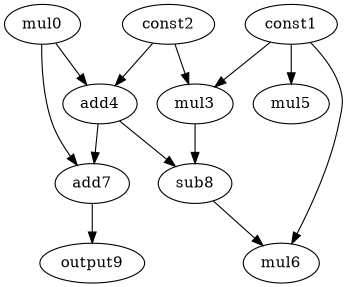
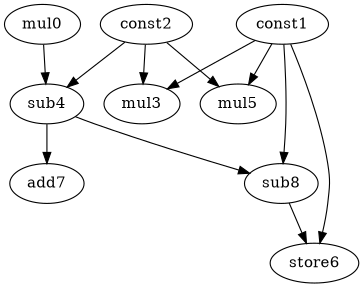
  digraph {
    node [opcode=const]
    edge [operand=0]
    n1 [label=mul0]
-   add4 [opcode=add]
+   add4 [opcode=add label=sub4]
    add7 [opcode=add]
    sub8 [opcode=sub]
-   output9 [opcode=output]
    mul3 [opcode=mul]
    const1
    mul5 [opcode=mul]
-   store6 [opcode=store label=mul6]
+   store6 [opcode=store]
    const2
    n1 -> add4
-   n1 -> add7
    add4 -> add7 [operand=1]
    add4 -> sub8 [operand=1]
-   add7 -> output9
    sub8 -> store6
-   mul3 -> sub8
+   const1 -> sub8
    const1 -> mul3
    const1 -> mul5
    const1 -> store6 [operand=1]
    const2 -> add4 [operand=1]
    const2 -> mul3 [operand=1]
+   const2 -> mul5 [operand=1]
  }
